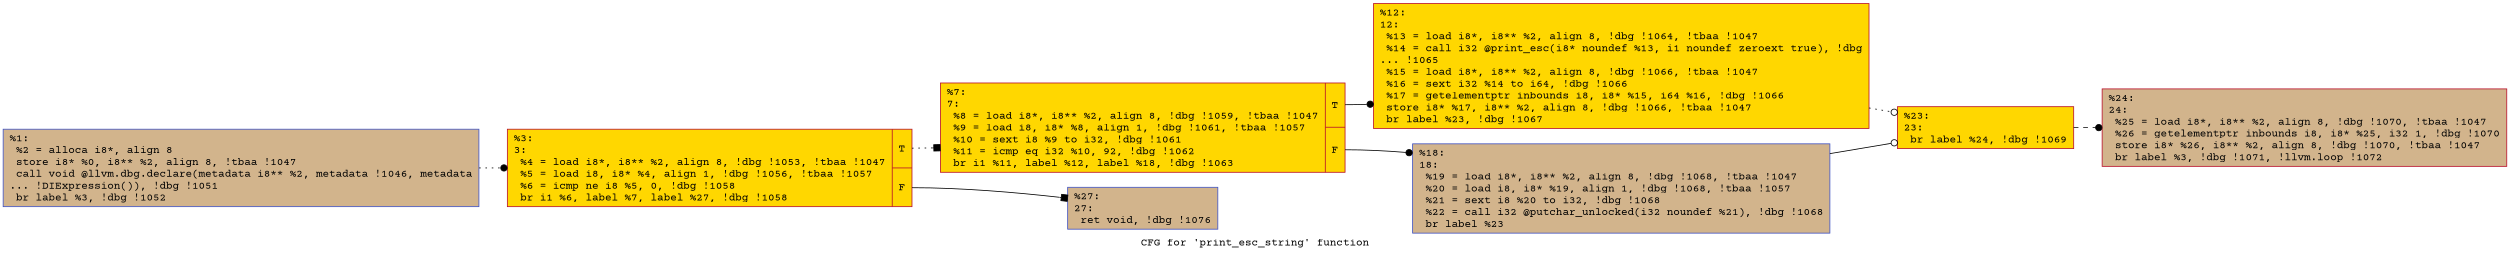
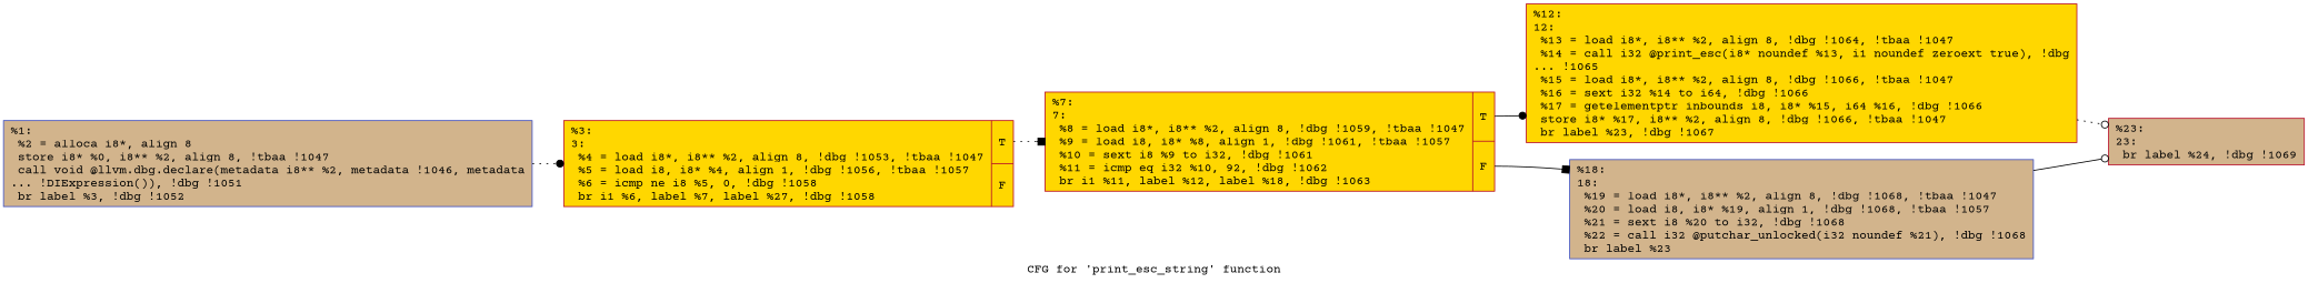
  digraph {
    fontname="Courier Prime"
    label="CFG for 'print_esc_string' function"
    rankdir=LR
    node [color="#b70d28ff" fillcolor=tan fontname="Courier Prime" shape=record style=filled]
    edge [arrowhead=dot fontname="Courier Prime" style=solid]
    n1 [color="#3d50c3ff" label="{%1:\l  %2 = alloca i8*, align 8\l  store i8* %0, i8** %2, align 8, !tbaa !1047\l  call void @llvm.dbg.declare(metadata i8** %2, metadata !1046, metadata\l... !DIExpression()), !dbg !1051\l  br label %3, !dbg !1052\l}"]
    n2 [fillcolor=gold label="{%3:\l3:                                                \l  %4 = load i8*, i8** %2, align 8, !dbg !1053, !tbaa !1047\l  %5 = load i8, i8* %4, align 1, !dbg !1056, !tbaa !1057\l  %6 = icmp ne i8 %5, 0, !dbg !1058\l  br i1 %6, label %7, label %27, !dbg !1058\l|{<s0>T|<s1>F}}"]
    n3 [fillcolor=gold label="{%7:\l7:                                                \l  %8 = load i8*, i8** %2, align 8, !dbg !1059, !tbaa !1047\l  %9 = load i8, i8* %8, align 1, !dbg !1061, !tbaa !1057\l  %10 = sext i8 %9 to i32, !dbg !1061\l  %11 = icmp eq i32 %10, 92, !dbg !1062\l  br i1 %11, label %12, label %18, !dbg !1063\l|{<s0>T|<s1>F}}"]
-   n4 [color="#3d50c3ff" label="{%27:\l27:                                               \l  ret void, !dbg !1076\l}"]
    n5 [fillcolor=gold label="{%12:\l12:                                               \l  %13 = load i8*, i8** %2, align 8, !dbg !1064, !tbaa !1047\l  %14 = call i32 @print_esc(i8* noundef %13, i1 noundef zeroext true), !dbg\l... !1065\l  %15 = load i8*, i8** %2, align 8, !dbg !1066, !tbaa !1047\l  %16 = sext i32 %14 to i64, !dbg !1066\l  %17 = getelementptr inbounds i8, i8* %15, i64 %16, !dbg !1066\l  store i8* %17, i8** %2, align 8, !dbg !1066, !tbaa !1047\l  br label %23, !dbg !1067\l}"]
    n6 [color="#3d50c3ff" label="{%18:\l18:                                               \l  %19 = load i8*, i8** %2, align 8, !dbg !1068, !tbaa !1047\l  %20 = load i8, i8* %19, align 1, !dbg !1068, !tbaa !1057\l  %21 = sext i8 %20 to i32, !dbg !1068\l  %22 = call i32 @putchar_unlocked(i32 noundef %21), !dbg !1068\l  br label %23\l}"]
-   n7 [fillcolor=gold label="{%23:\l23:                                               \l  br label %24, !dbg !1069\l}"]
-   n8 [label="{%24:\l24:                                               \l  %25 = load i8*, i8** %2, align 8, !dbg !1070, !tbaa !1047\l  %26 = getelementptr inbounds i8, i8* %25, i32 1, !dbg !1070\l  store i8* %26, i8** %2, align 8, !dbg !1070, !tbaa !1047\l  br label %3, !dbg !1071, !llvm.loop !1072\l}"]
+   n7 [label="{%23:\l23:                                               \l  br label %24, !dbg !1069\l}"]
    n1 -> n2 [style=dotted]
    n2 -> n3 [arrowhead=box style=dotted tailport=s0]
-   n2 -> n4 [arrowhead=box tailport=s1]
    n3 -> n5 [tailport=s0]
-   n3 -> n6 [tailport=s1]
+   n3 -> n6 [arrowhead=box tailport=s1]
    n5 -> n7 [arrowhead=odot style=dotted]
    n6 -> n7 [arrowhead=odot]
-   n7 -> n8 [style=dashed]
  }
